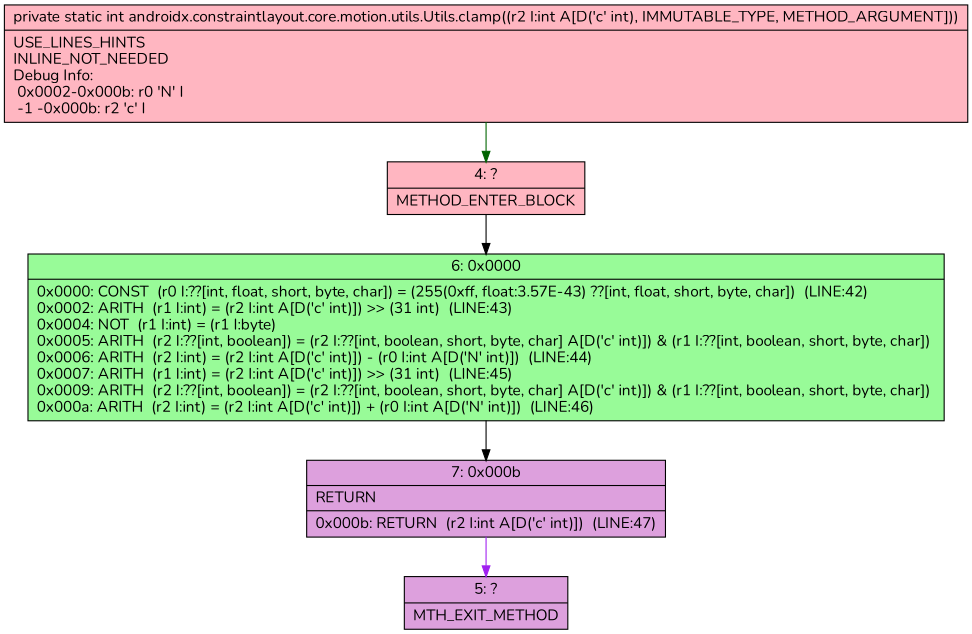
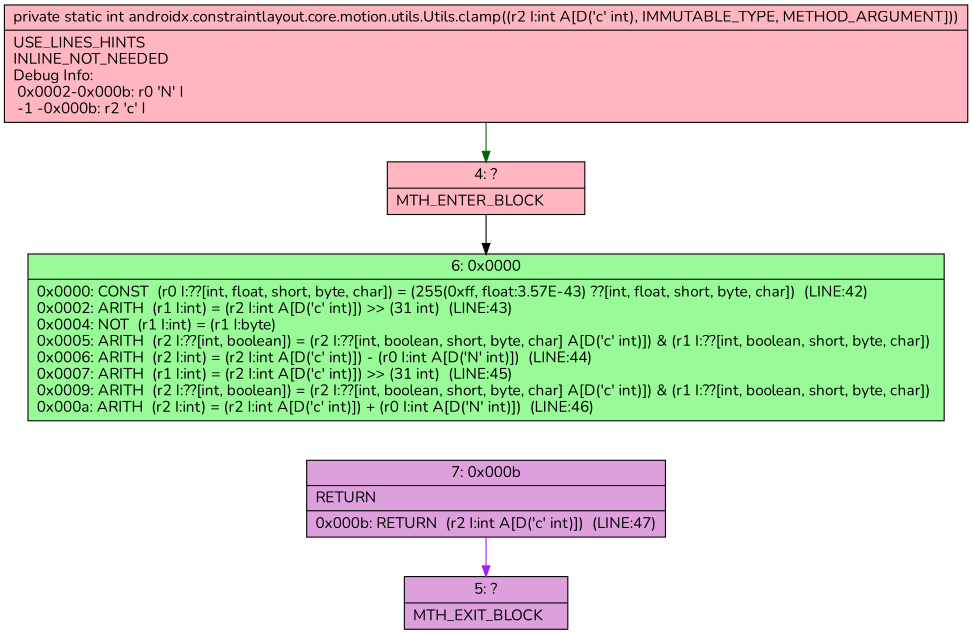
  digraph {
    fontname=Nunito
    node [fillcolor=lightpink fontname=Nunito shape=record style=filled]
    edge [color=black fontname=Nunito]
-   n1 [label="{4\:\ ?|METHOD_ENTER_BLOCK\l}"]
+   n1 [label="{4\:\ ?|MTH_ENTER_BLOCK\l}"]
    n2 [fillcolor=palegreen label="{6\:\ 0x0000|0x0000: CONST  (r0 I:??[int, float, short, byte, char]) = (255(0xff, float:3.57E\-43) ??[int, float, short, byte, char])  (LINE:42)\l0x0002: ARITH  (r1 I:int) = (r2 I:int A[D('c' int)]) \>\> (31 int)  (LINE:43)\l0x0004: NOT  (r1 I:int) = (r1 I:byte) \l0x0005: ARITH  (r2 I:??[int, boolean]) = (r2 I:??[int, boolean, short, byte, char] A[D('c' int)]) & (r1 I:??[int, boolean, short, byte, char]) \l0x0006: ARITH  (r2 I:int) = (r2 I:int A[D('c' int)]) \- (r0 I:int A[D('N' int)])  (LINE:44)\l0x0007: ARITH  (r1 I:int) = (r2 I:int A[D('c' int)]) \>\> (31 int)  (LINE:45)\l0x0009: ARITH  (r2 I:??[int, boolean]) = (r2 I:??[int, boolean, short, byte, char] A[D('c' int)]) & (r1 I:??[int, boolean, short, byte, char]) \l0x000a: ARITH  (r2 I:int) = (r2 I:int A[D('c' int)]) + (r0 I:int A[D('N' int)])  (LINE:46)\l}"]
    n3 [fillcolor=plum label="{7\:\ 0x000b|RETURN\l|0x000b: RETURN  (r2 I:int A[D('c' int)])  (LINE:47)\l}"]
-   n4 [fillcolor=plum label="{5\:\ ?|MTH_EXIT_METHOD\l}"]
+   n4 [fillcolor=plum label="{5\:\ ?|MTH_EXIT_BLOCK\l}"]
    n5 [label="{private static int androidx.constraintlayout.core.motion.utils.Utils.clamp((r2 I:int A[D('c' int), IMMUTABLE_TYPE, METHOD_ARGUMENT]))  | USE_LINES_HINTS\lINLINE_NOT_NEEDED\lDebug Info:\l  0x0002\-0x000b: r0 'N' I\l  \-1 \-0x000b: r2 'c' I\l}"]
    n1 -> n2
-   n2 -> n3
    n3 -> n4 [color=purple]
    n5 -> n1 [color=darkgreen]
  }
